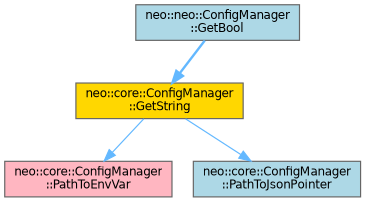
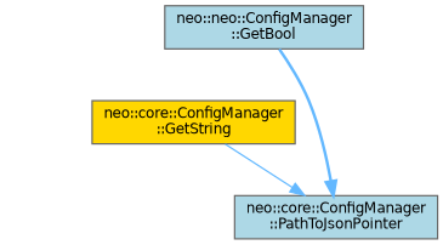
  digraph {
    rankdir=TB
    node [color=grey40 fillcolor=lightblue fontname=Helvetica fontsize=10 shape=box style=filled]
    edge [color=steelblue1 fontname=Helvetica fontsize=10 labelfontname=Helvetica labelfontsize=10 style=solid]
    n1 [color=gray40 fontcolor=black height=0.2 label="neo::neo::ConfigManager\l::GetBool" width=0.4]
    n2 [fillcolor=gold height=0.2 label="neo::core::ConfigManager\l::GetString" width=0.4]
-   n3 [fillcolor=lightpink height=0.2 label="neo::core::ConfigManager\l::PathToEnvVar" width=0.4]
    n4 [height=0.2 label="neo::core::ConfigManager\l::PathToJsonPointer" width=0.4]
-   n1 -> n2 [style=bold]
-   n2 -> n3
+   n1 -> n4 [style=bold]
    n2 -> n4
  }
